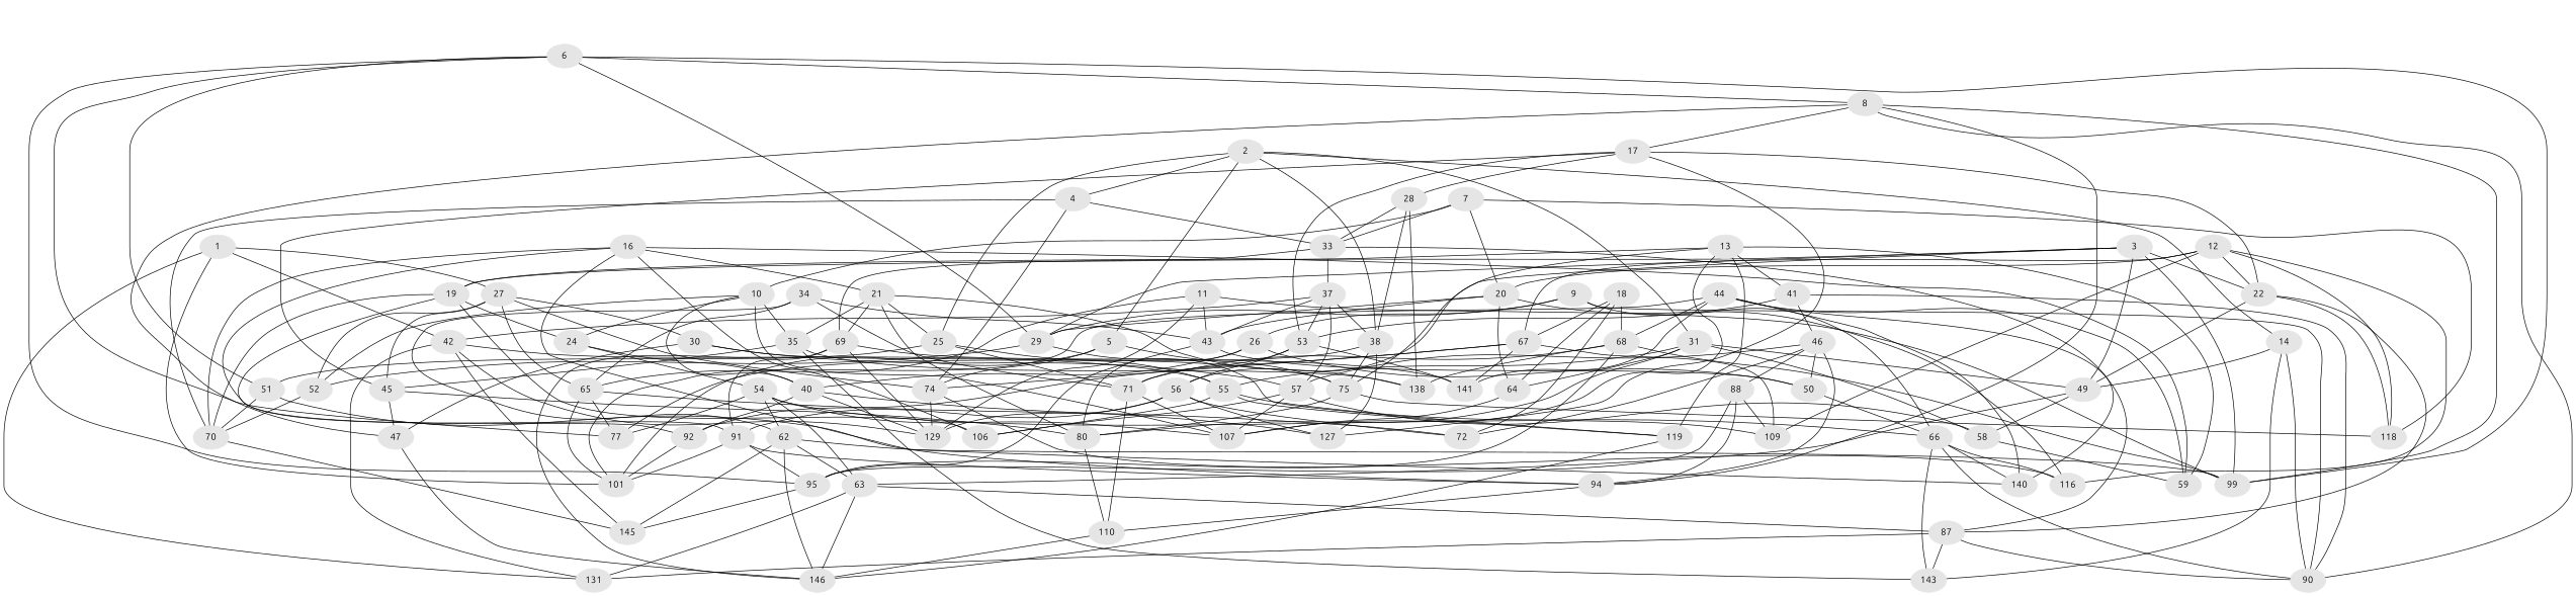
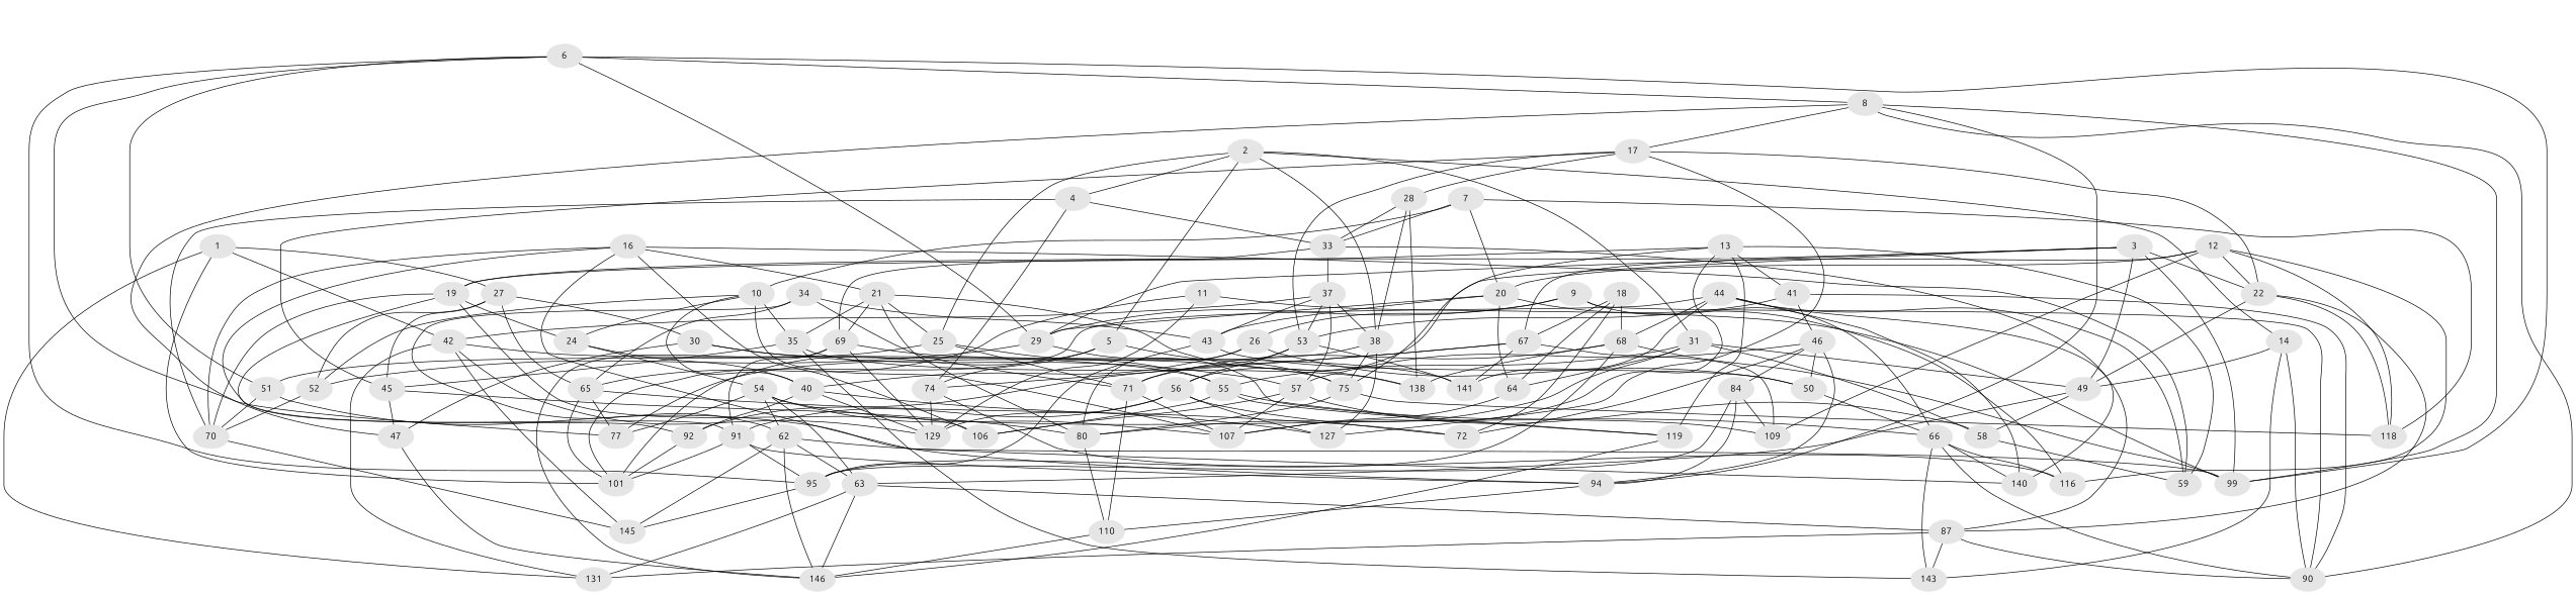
  graph {
    fontname=Ubuntu
    node [color=gray90 fontname=Ubuntu style=filled]
    edge [fontname=Ubuntu]
    27 [super="+32"]
    74 [super="+79"]
    52
    65 [super="+93"]
    45 [super="+85"]
    30
    1
    42 [super="+98"]
    101 [super="+125"]
    131
    129 [super="+133"]
    55 [super="+144"]
    145
    2 [super="+126"]
    4
    5
    14
    25 [super="+117"]
    31 [super="+48"]
    38 [super="+114"]
    33 [super="+139"]
    70 [super="+134"]
    75 [super="+103"]
    49 [super="+123"]
    90 [super="+122"]
    143
    51
    71 [super="+82"]
    64
    80 [super="+132"]
    58
    77
    127
    3 [super="+105"]
    19 [super="+136"]
    22 [super="+113"]
    29 [super="+112"]
    56 [super="+124"]
    n39 [label=99 super="+128"]
    24
    106
    92
    118
    87 [super="+115"]
    119
    63 [super="+100"]
    91 [super="+120"]
    72
    69 [super="+111"]
    140
    37 [super="+76"]
    116
    6 [super="+88"]
    8 [super="+15"]
    95 [super="+137"]
    17 [super="+104"]
    47
    94 [super="+130"]
    10 [super="+142"]
    35 [super="+83"]
    40 [super="+61"]
    107 [super="+108"]
    7
    20 [super="+36"]
    43 [super="+96"]
    28
    53 [super="+135"]
    146 [super="+148"]
    110
    9
    26
    66 [super="+102"]
    50
    54 [super="+73"]
    138
    11
    12 [super="+99"]
    67 [super="+81"]
    109
    141
    13 [super="+78"]
    41
    59
    46 [super="+60"]
    16 [super="+23"]
    21 [super="+39"]
    18
    68 [super="+121"]
    62 [super="+147"]
    57 [super="+97"]
    34
-   84 [label=88]
+   84
    44 [super="+86"]
-   27 -- 74
    27 -- 52
    27 -- 65
    27 -- 45
    27 -- 30
    74 -- 129
    74 -- 116
    52 -- 70
    65 -- 101
    65 -- 77
    65 -- 72
    45 -- 80
    45 -- 47
    30 -- 75
    30 -- 47
    30 -- 57
    1 -- 27
    1 -- 42
    1 -- 101
    1 -- 131
    42 -- 131
    42 -- 129
    42 -- 55
    42 -- 145
    55 -- 106
    55 -- 119
    55 -- 66
    2 -- 4
    2 -- 5
    2 -- 14
    2 -- 25
    2 -- 31
    2 -- 38
    4 -- 74
    4 -- 33
    4 -- 70
    5 -- 74
    5 -- 101
    5 -- 75
    14 -- 49
    14 -- 90
    14 -- 143
    25 -- 55
    25 -- 51
    25 -- 71
    31 -- 55
    31 -- 49
    31 -- 64
    31 -- 80
    31 -- 58
    38 -- 75
    38 -- 77
    38 -- 127
    33 -- 69
    33 -- 140
    33 -- 37
    70 -- 145
    75 -- 80
    75 -- 118
    49 -- 58
    49 -- 63
    51 -- 70
    51 -- 140
    71 -- 107
    71 -- 110
    64 -- 107
    80 -- 110
    58 -- 59
    3 -- 49
    3 -- 19
    3 -- 22
    3 -- 29
    3 -- 56
    3 -- n39
    19 -- 70
    19 -- 24
    19 -- 106
    19 -- 92
    22 -- 49
    22 -- 118
    22 -- 87
    29 -- 52
    29 -- 119
    56 -- 129
    56 -- 127
    56 -- 91
    56 -- 72
    24 -- 40
    24 -- 54
    92 -- 101
    87 -- 131
    87 -- 90
    87 -- 143
    119 -- 146
    63 -- 131
    63 -- 87
    63 -- 146
    91 -- 101
    91 -- 95
    91 -- 94
    69 -- 129
    69 -- 91
    69 -- 146
    69 -- 141
    37 -- 42
    37 -- 38
    37 -- 43
    37 -- 53
    37 -- 57
    6 -- 51
    6 -- 77
    6 -- 29
    6 -- n39
    6 -- 8
    6 -- 95
    8 -- 90
    8 -- n39
    8 -- 17
    8 -- 47
    8 -- 94
    95 -- 145
    17 -- 45
    17 -- 127
    17 -- 22
    17 -- 28
    17 -- 53
    47 -- 146
    94 -- 110
    10 -- 52
    10 -- 24
    10 -- 35
    10 -- 40
    10 -- 107
    35 -- 45 [weight=2]
    35 -- 143
    35 -- 138
    40 -- 129
    40 -- 127
    40 -- 92
    7 -- 33
    7 -- 118
    7 -- 10
    7 -- 20
    20 -- 64
    20 -- 29
    20 -- 116
    20 -- 43
    43 -- 95
    43 -- 50
    28 -- 38
    28 -- 33
    28 -- 138
    53 -- 71
    53 -- 56
    53 -- 141
    110 -- 146
    9 -- 90
    9 -- 29
    9 -- 26
    9 -- 66
    26 -- 80
    26 -- 40
    26 -- 50
    66 -- 90
    66 -- 143
    66 -- 140
    66 -- 116
    50 -- 66
    54 -- 77
    54 -- 63
    54 -- 107
    54 -- 109
    54 -- 62
    11 -- 65
    11 -- 129
    11 -- n39
-   11 -- 43
    12 -- 22
    12 -- 118
    12 -- 116
    12 -- 20
    12 -- 67
    12 -- 109
    67 -- 74
    67 -- 92
    67 -- 109
    67 -- 141
    13 -- 75
    13 -- 19
    13 -- 119
    13 -- 107
    13 -- 41
    13 -- 59
    41 -- 90
    41 -- 53
    41 -- 46
    46 -- 72
    46 -- 94
    46 -- 50
    46 -- 57
    46 -- 84
    16 -- 70
    16 -- 106
    16 -- 91
    16 -- 94
    16 -- 59
    16 -- 21
    21 -- 25
    21 -- 80
    21 -- 69
    21 -- 35
    21 -- 138
    18 -- 64
    18 -- 72
    18 -- 67
    18 -- 68
    68 -- 71
    68 -- n39
    68 -- 95
    68 -- 138
    62 -- 145
    62 -- n39
    62 -- 63
    62 -- 146
    57 -- 58
    57 -- 106
    57 -- 107
    34 -- 65
    34 -- 71
    34 -- 43
    34 -- 62
    84 -- 95
    84 -- 94
    84 -- 109
    44 -- 101
    44 -- 87
    44 -- 140
    44 -- 141
    44 -- 59
    44 -- 68
  }
